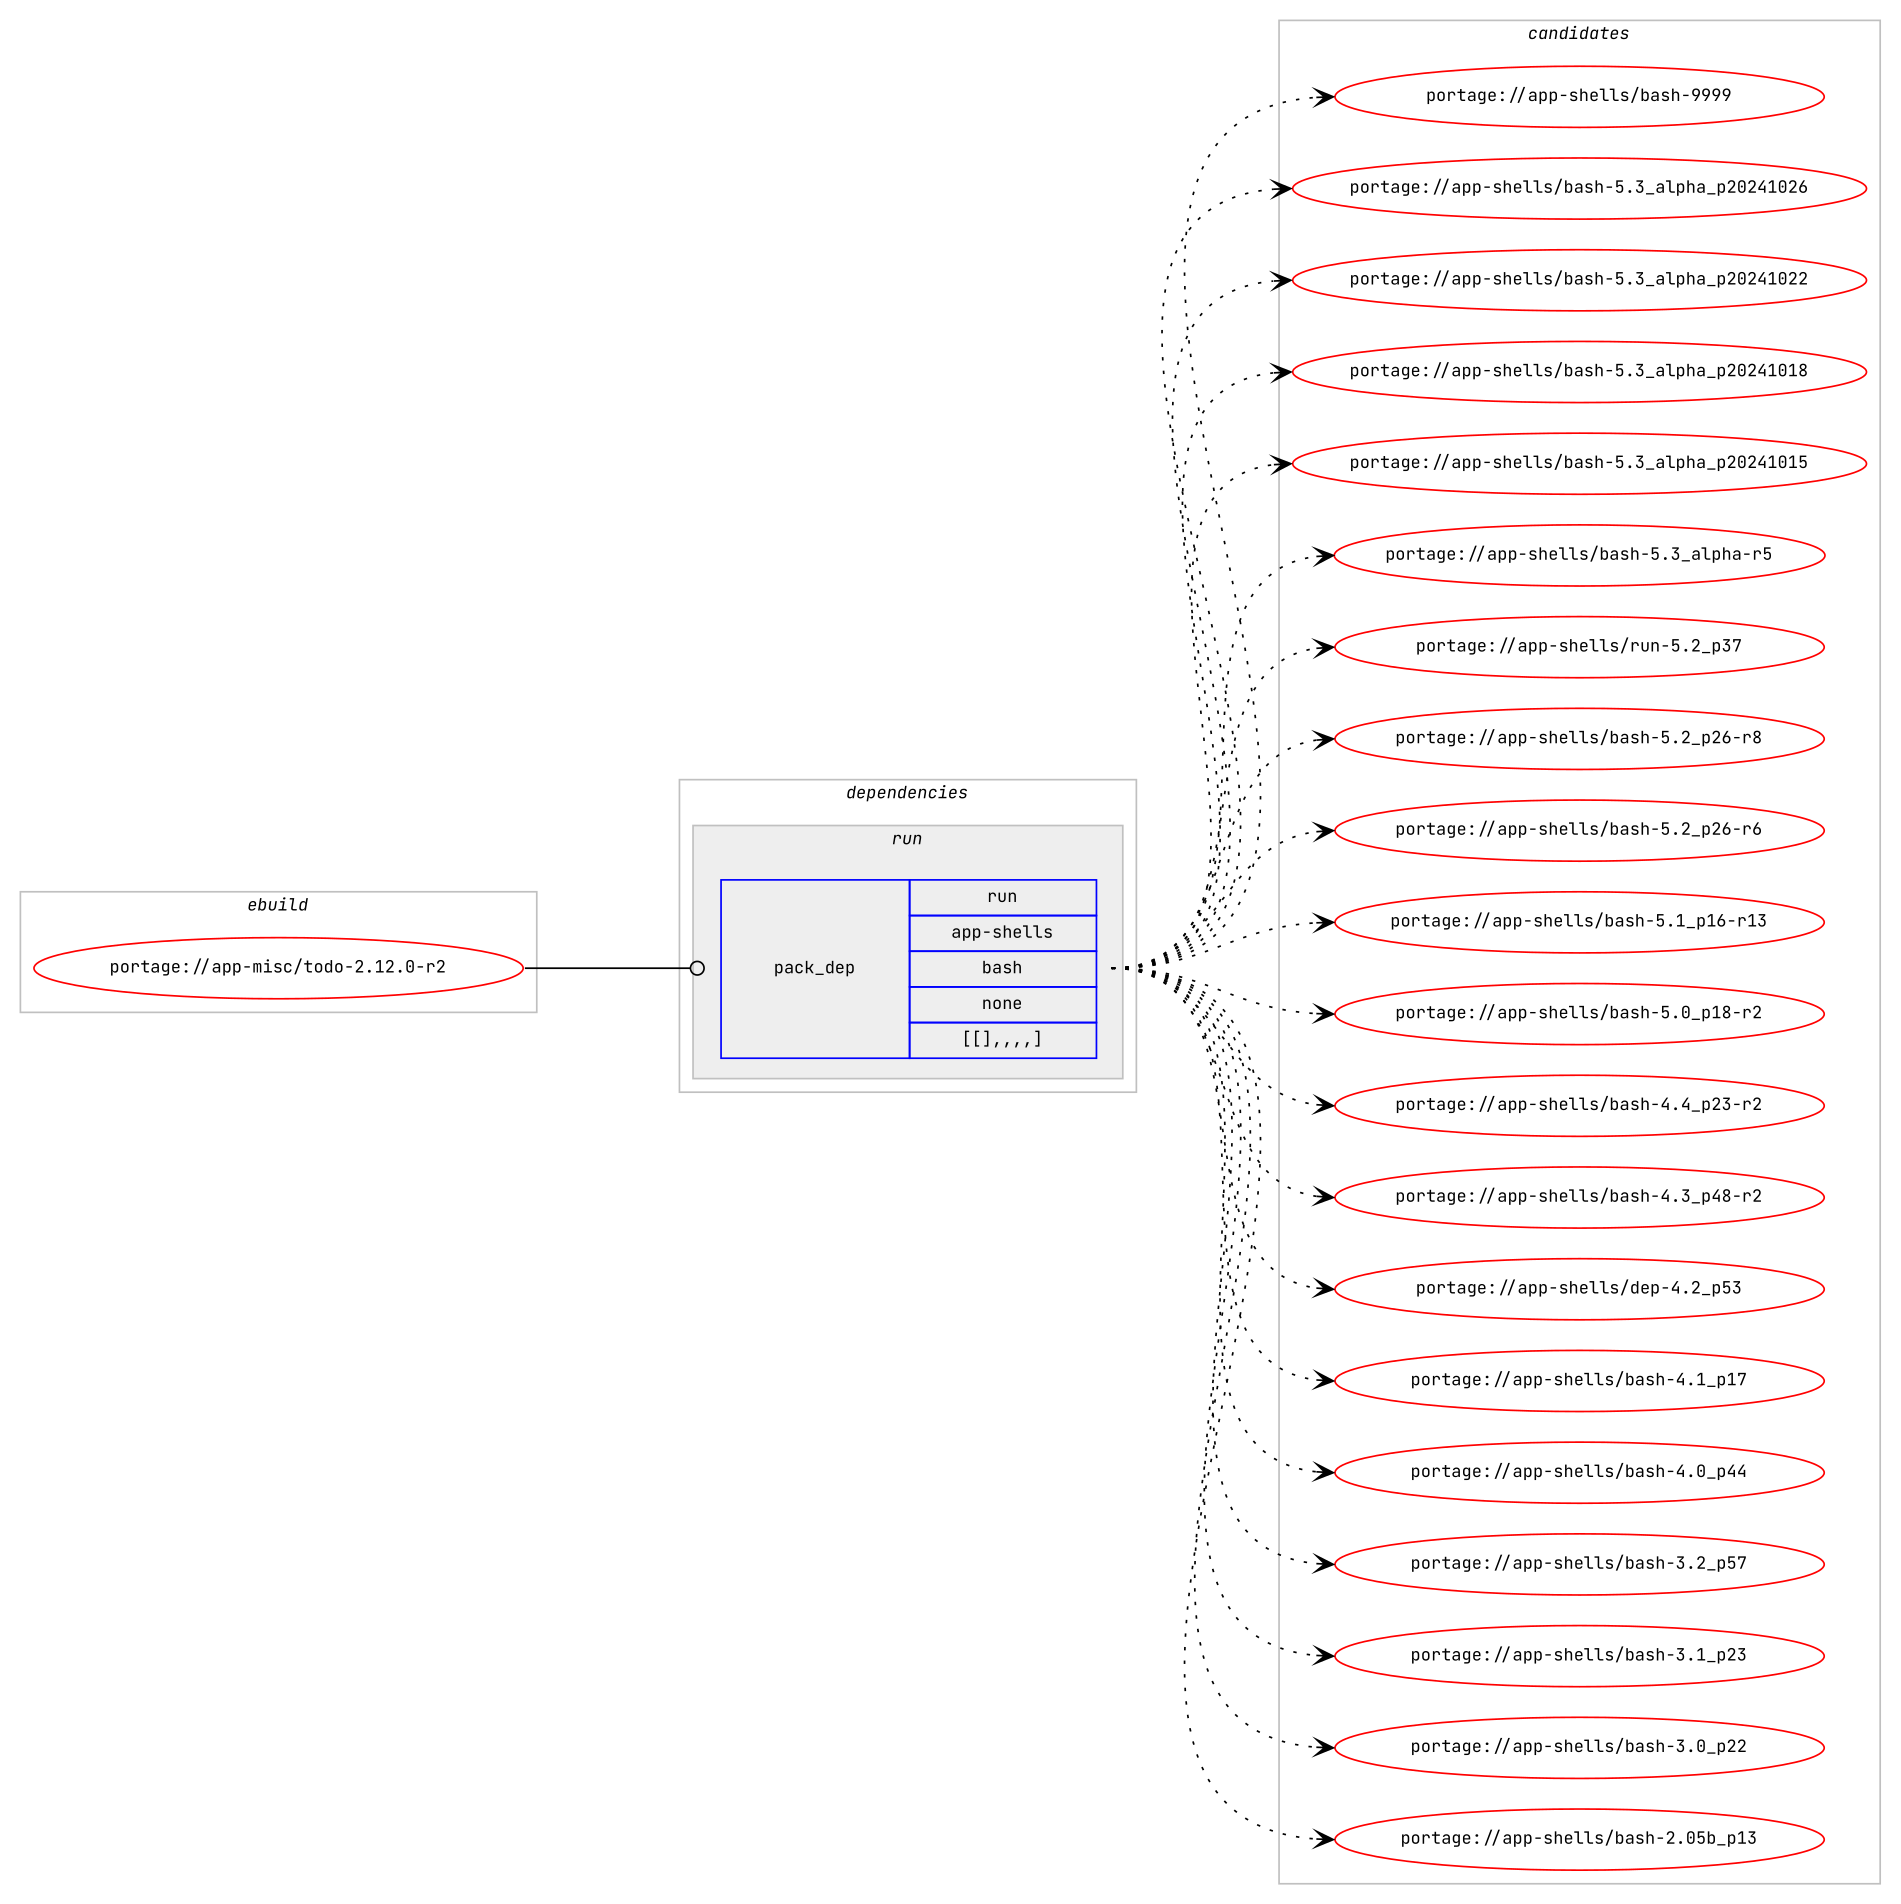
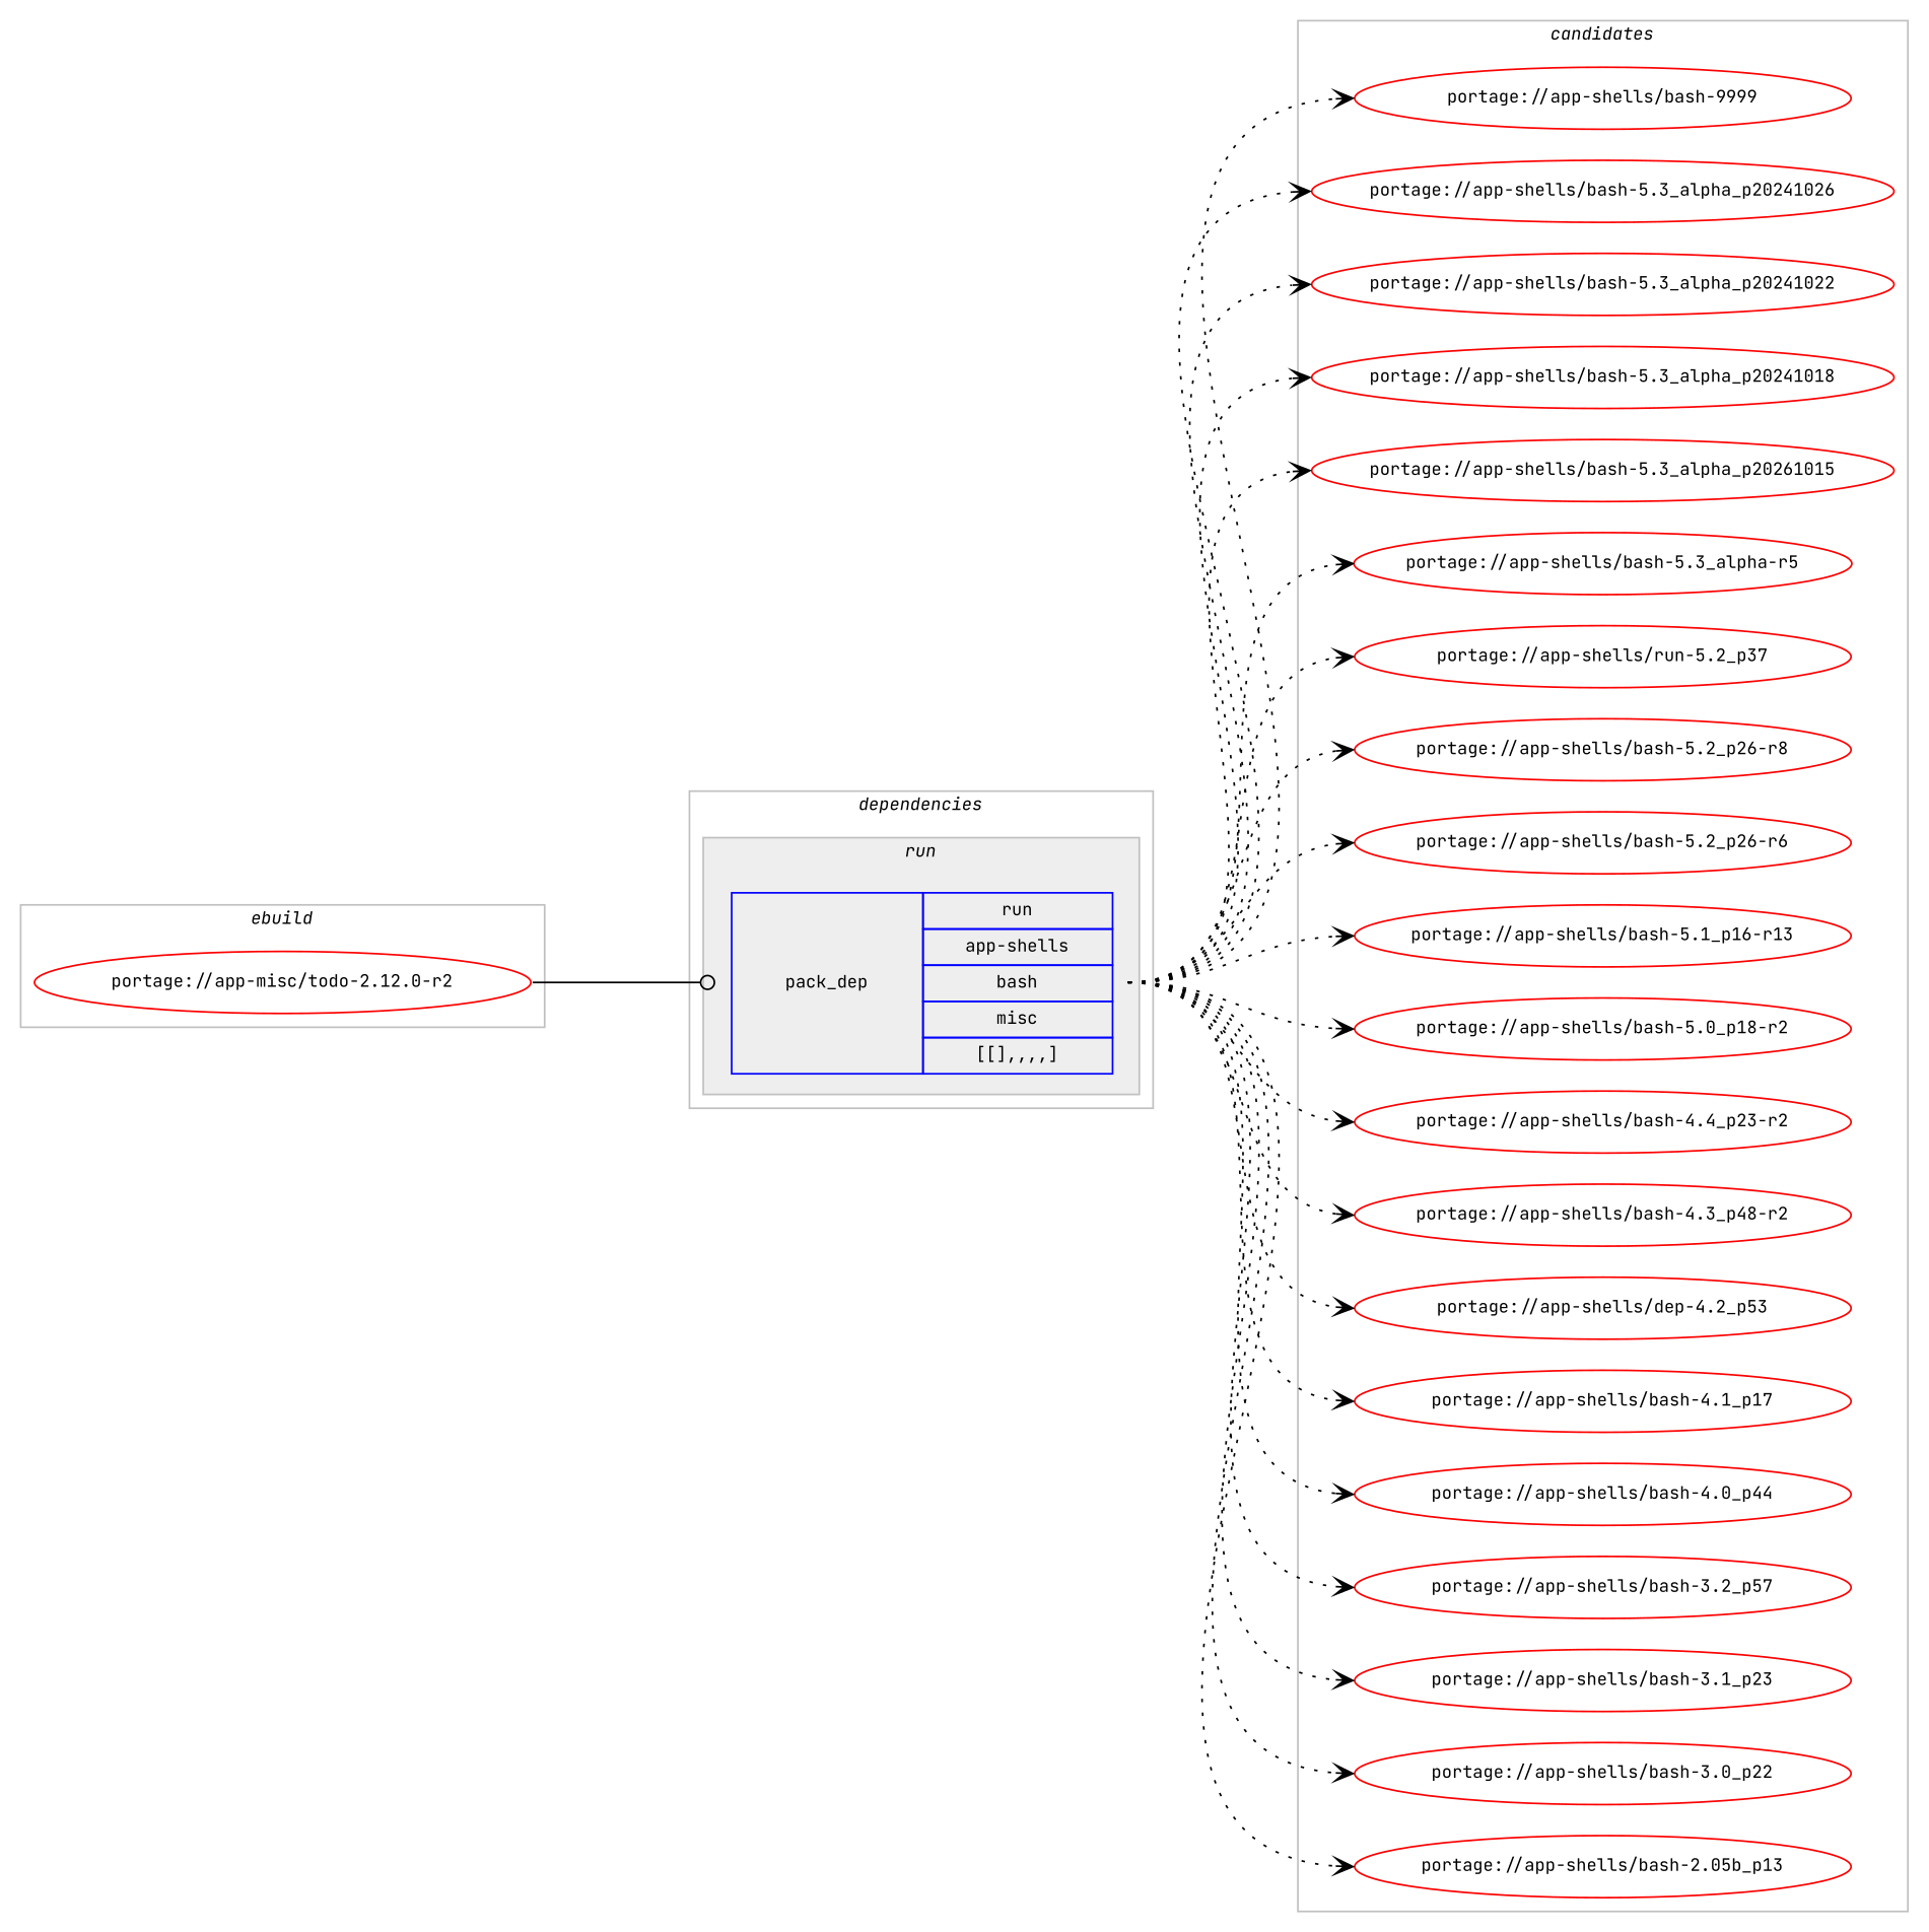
  digraph {
    compound=true
    concentrate=true
    fontname="JetBrains Mono"
    fontsize=10
    newrank=true
    rankdir=LR
    ranksep=1.5
    node [color=red fontname="JetBrains Mono" fontsize=10]
    edge [arrowhead=vee fontname="JetBrains Mono" headport=w style=dotted tailport=e weight=100]
    n1 [label="portage://app-misc/todo-2.12.0-r2" width=4]
-   n2 [color=blue label=<<TABLE BORDER="0" CELLBORDER="1" CELLSPACING="0" CELLPADDING="4" WIDTH="220"><TR><TD ROWSPAN="6" CELLPADDING="30">pack_dep</TD></TR><TR><TD WIDTH="110">run</TD></TR><TR><TD>app-shells</TD></TR><TR><TD>bash</TD></TR><TR><TD>none</TD></TR><TR><TD>[[],,,,]</TD></TR></TABLE>> shape=none]
+   n2 [color=blue label=<<TABLE BORDER="0" CELLBORDER="1" CELLSPACING="0" CELLPADDING="4" WIDTH="220"><TR><TD ROWSPAN="6" CELLPADDING="30">pack_dep</TD></TR><TR><TD WIDTH="110">run</TD></TR><TR><TD>app-shells</TD></TR><TR><TD>bash</TD></TR><TR><TD>misc</TD></TR><TR><TD>[[],,,,]</TD></TR></TABLE>> shape=none]
    n3 [label="portage://app-shells/bash-9999" width=4]
    n4 [label="portage://app-shells/bash-5.3_alpha_p20241026" width=4]
    n5 [label="portage://app-shells/bash-5.3_alpha_p20241022" width=4]
    n6 [label="portage://app-shells/bash-5.3_alpha_p20241018" width=4]
-   n7 [label="portage://app-shells/bash-5.3_alpha_p20241015" width=4]
+   n7 [label="portage://app-shells/bash-5.3_alpha_p20261015" width=4]
    n8 [label="portage://app-shells/bash-5.3_alpha-r5" width=4]
    n9 [label="portage://app-shells/run-5.2_p37" width=4]
    n10 [label="portage://app-shells/bash-5.2_p26-r8" width=4]
    n11 [label="portage://app-shells/bash-5.2_p26-r6" width=4]
    n12 [label="portage://app-shells/bash-5.1_p16-r13" width=4]
    n13 [label="portage://app-shells/bash-5.0_p18-r2" width=4]
    n14 [label="portage://app-shells/bash-4.4_p23-r2" width=4]
    n15 [label="portage://app-shells/bash-4.3_p48-r2" width=4]
    n16 [label="portage://app-shells/dep-4.2_p53" width=4]
    n17 [label="portage://app-shells/bash-4.1_p17" width=4]
    n18 [label="portage://app-shells/bash-4.0_p44" width=4]
    n19 [label="portage://app-shells/bash-3.2_p57" width=4]
    n20 [label="portage://app-shells/bash-3.1_p23" width=4]
    n21 [label="portage://app-shells/bash-3.0_p22" width=4]
    n22 [label="portage://app-shells/bash-2.05b_p13" width=4]
    subgraph cluster_1 {
      color=gray
      label=<<i>ebuild</i>>
      n1
    }
    subgraph cluster_2 {
      color=gray
      label=<<i>dependencies</i>>
      subgraph cluster_3 {
        color=gray
        fillcolor="#eeeeee"
        label=<<i>compile</i>>
        style=filled
      }
      subgraph cluster_4 {
        color=gray
        fillcolor="#eeeeee"
        label=<<i>compile and run</i>>
        style=filled
      }
      subgraph cluster_5 {
        color=gray
        fillcolor="#eeeeee"
        label=<<i>run</i>>
        style=filled
        subgraph sub_6 {
          color=gray
          fillcolor="#eeeeee"
          label=<<i>run</i>>
          style=filled
          n2
        }
      }
    }
    subgraph cluster_7 {
      color=gray
      label=<<i>candidates</i>>
      rank=same
      subgraph sub_8 {
        color=black
        label=<<i>candidates</i>>
        nodesep=1
        rank=same
        n3
        n4
        n5
        n6
        n7
        n8
        n9
        n10
        n11
        n12
        n13
        n14
        n15
        n16
        n17
        n18
        n19
        n20
        n21
        n22
      }
    }
    n1 -> n2 [arrowhead=odot style=solid weight=20]
    n2 -> n3
    n2 -> n4
    n2 -> n5
    n2 -> n6
    n2 -> n7
    n2 -> n8
    n2 -> n9
    n2 -> n10
    n2 -> n11
    n2 -> n12
    n2 -> n13
    n2 -> n14
    n2 -> n15
    n2 -> n16
    n2 -> n17
    n2 -> n18
    n2 -> n19
    n2 -> n20
    n2 -> n21
    n2 -> n22
  }
